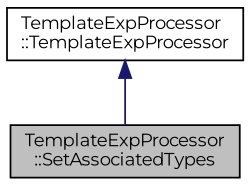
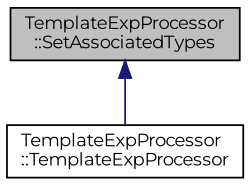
  digraph {
    rankdir=TB
    fontname=Montserrat
    node [color=black fontname=Montserrat fontsize=10 shape=record style=filled]
    n1 [fillcolor=grey75 fontcolor=black height=0.2 label="TemplateExpProcessor\l::SetAssociatedTypes" width=0.4]
    n2 [fillcolor=white height=0.2 label="TemplateExpProcessor\l::TemplateExpProcessor" width=0.4]
-   n2 -> n1 [color=midnightblue dir=back fontname=Montserrat fontsize=10 labelfontname=Helvetica labelfontsize=10 style=solid]
+   n1 -> n2 [color=midnightblue dir=back fontname=Montserrat fontsize=10 labelfontname=Helvetica labelfontsize=10 style=solid]
  }
